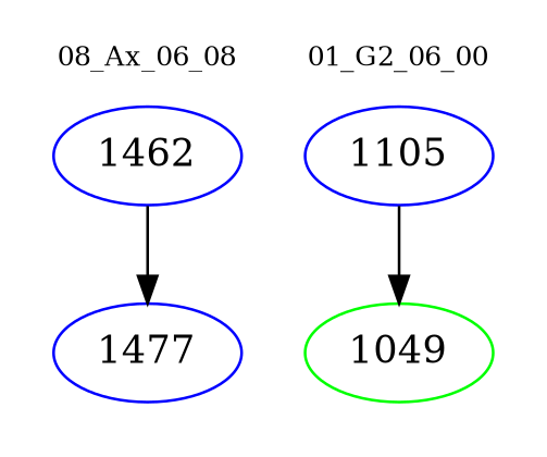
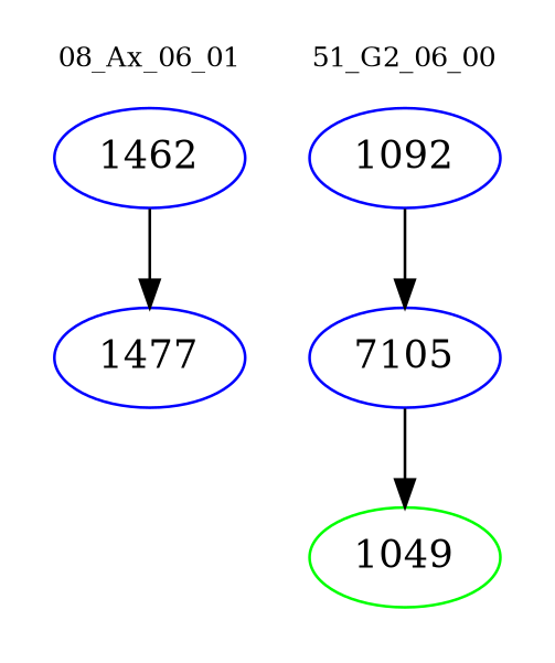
  digraph {
    node [color=blue]
    edge [color=black]
    n1 [label=1462]
    n2 [label=1477]
+   n3 [label=1092]
    n4 [color=green label=1049]
-   n5 [label=1105]
+   n5 [label=7105]
    subgraph cluster_1 {
      color=white
      fontsize=10
-     label="08_Ax_06_08"
+     label="08_Ax_06_01"
      n1
      n2
    }
    subgraph cluster_2 {
      color=white
      fontsize=10
-     label="01_G2_06_00"
+     label="51_G2_06_00"
+     n3
      n4
      n5
    }
    n1 -> n2
+   n3 -> n5
    n5 -> n4
  }
